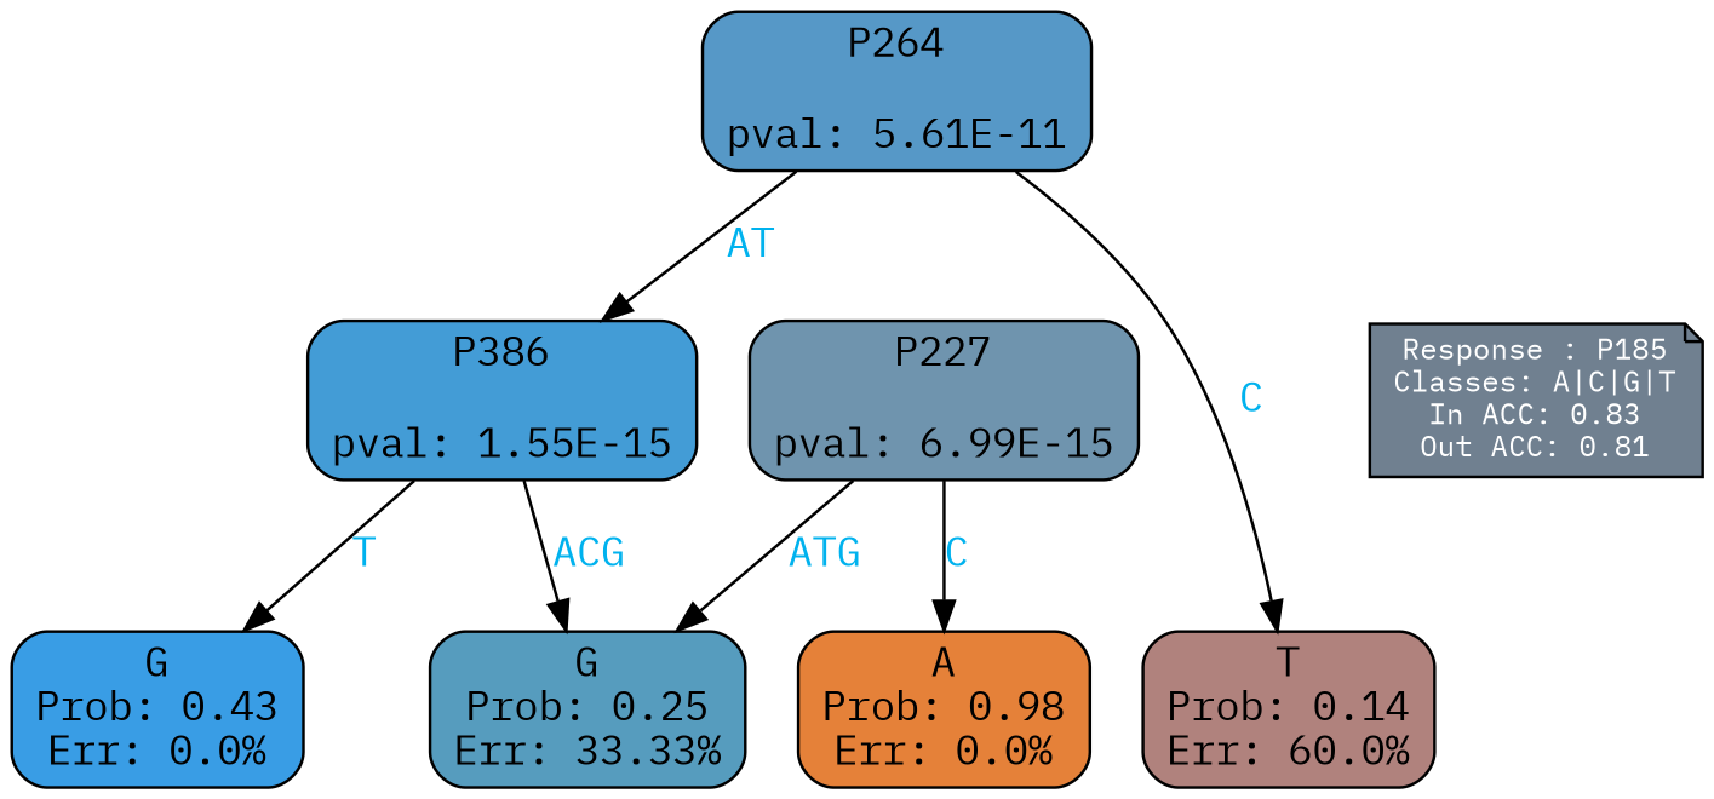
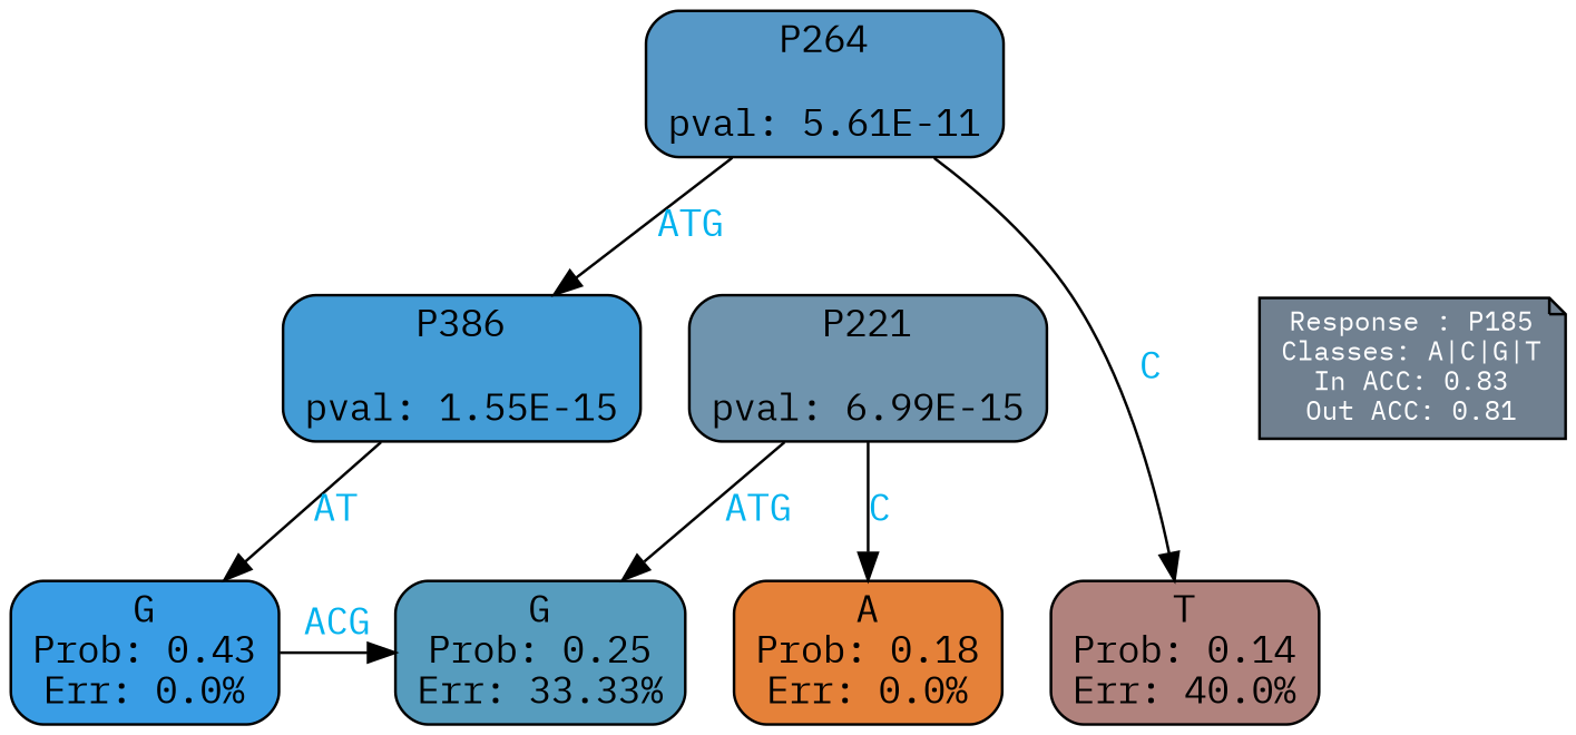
  digraph {
    fontname="IBM Plex Mono"
    ranksep=equally
    splines=polylines
    node [color=black fontname="IBM Plex Mono" shape=box style="filled, rounded"]
    edge [fontcolor=deepskyblue2 fontname="IBM Plex Mono"]
    n1 [fillcolor="#569cbe" label="G\nProb: 0.25\nErr: 33.33%"]
    n2 [fillcolor="#399de5" label="G\nProb: 0.43\nErr: 0.0%"]
-   n3 [fillcolor="#b0827d" label="T\nProb: 0.14\nErr: 60.0%"]
-   n4 [fillcolor="#e58139" label="A\nProb: 0.98\nErr: 0.0%"]
+   n3 [fillcolor="#b0827d" label="T\nProb: 0.14\nErr: 40.0%"]
+   n4 [fillcolor="#e58139" label="A\nProb: 0.18\nErr: 0.0%"]
    n5 [align=left fillcolor=slategray fontcolor=white fontsize=10 label="Response : P185\nClasses: A|C|G|T\nIn ACC: 0.83\nOut ACC: 0.81\n" shape=note style=filled]
-   n6 [fillcolor="#6f94ae" label="P227\n\npval: 6.99E-15"]
+   n6 [fillcolor="#6f94ae" label="P221\n\npval: 6.99E-15"]
    n7 [fillcolor="#5698c7" label="P264\n\npval: 5.61E-11"]
    n8 [fillcolor="#439cd6" label="P386\n\npval: 1.55E-15"]
    subgraph sub_1 {
      rank=same
      n1
      n2
      n3
      n4
    }
    subgraph sub_2 {
      rank=same
      n5
      n6
    }
    n6 -> n1 [label=ATG]
    n6 -> n4 [label=C]
    n7 -> n3 [label=C]
-   n7 -> n8 [label=AT]
-   n8 -> n1 [label=ACG]
-   n8 -> n2 [label=T]
+   n7 -> n8 [label=ATG]
+   n2 -> n1 [label=ACG]
+   n8 -> n2 [label=AT]
  }
